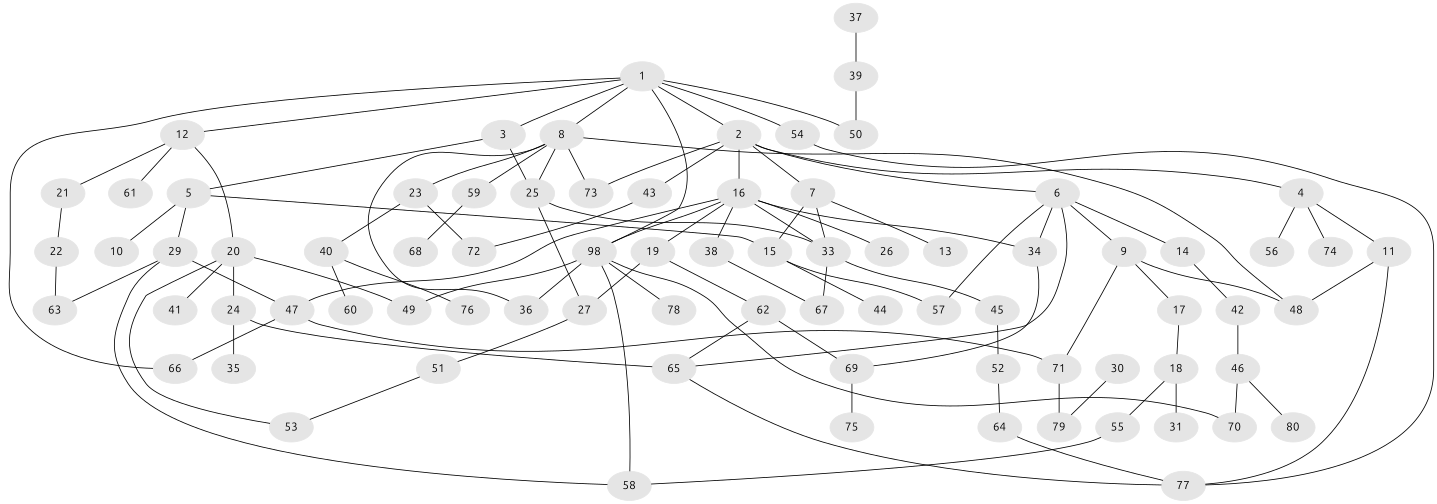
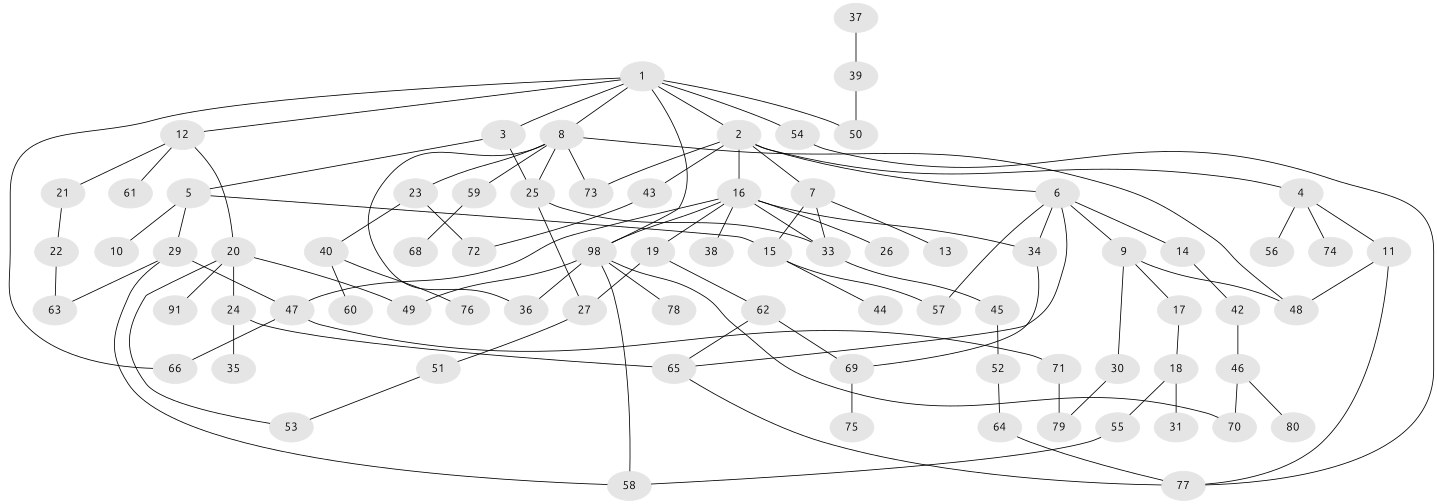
  graph {
    fontname=Ubuntu
    node [color=gray90 fontname=Ubuntu style=filled]
    edge [fontname=Ubuntu]
    1
    2
    3
    8
    12
    n6 [label=98]
    50
    54
    66
    4
    6
    7
    16
    43
    73
    5
    25
    23
    36
    48
    59
    20
    21
    61
    49
    58
    70
    78
    77
    11
    56
    74
    9
    14
    34
    57
    65
    15
    13
    33
    19
    26
    38
    47
    72
    10
    29
    27
    44
    63
    17
    30
    42
    69
    45
-   67
    40
    68
    18
    79
    24
-   41
+   41 [label=91]
    53
    22
    46
    62
    71
    31
    55
    51
    35
    60
    76
    52
    75
    37
    39
    80
    64
    1 -- 2
    1 -- 3
    1 -- 8
    1 -- 12
    1 -- n6
    1 -- 50
    1 -- 54
    1 -- 66
    2 -- 4
    2 -- 6
    2 -- 7
    2 -- 16
    2 -- 43
    2 -- 73
    3 -- 5
    3 -- 25
    8 -- 73
    8 -- 25
    8 -- 23
    8 -- 36
    8 -- 48
    8 -- 59
    12 -- 20
    12 -- 21
    12 -- 61
    n6 -- 36
    n6 -- 49
    n6 -- 58
    n6 -- 70
    n6 -- 78
    54 -- 77
    4 -- 11
    4 -- 56
    4 -- 74
    6 -- 9
    6 -- 14
    6 -- 34
    6 -- 57
    6 -- 65
    7 -- 15
    7 -- 13
    7 -- 33
    16 -- n6
    16 -- 34
    16 -- 33
    16 -- 19
    16 -- 26
    16 -- 38
    16 -- 47
    43 -- 72
    5 -- 15
    5 -- 10
    5 -- 29
    25 -- 33
    25 -- 27
    23 -- 72
    23 -- 40
    59 -- 68
    20 -- 49
    20 -- 24
    20 -- 41
    20 -- 53
    21 -- 22
    11 -- 48
    11 -- 77
    9 -- 48
    9 -- 17
-   9 -- 71
+   9 -- 30
    14 -- 42
    34 -- 69
    65 -- 77
    15 -- 57
    15 -- 44
    33 -- 45
-   33 -- 67
    19 -- 27
    19 -- 62
-   38 -- 67
    47 -- 66
    47 -- 71
    29 -- 58
    29 -- 47
    29 -- 63
    27 -- 51
    17 -- 18
    30 -- 79
    42 -- 46
    69 -- 75
    45 -- 52
    40 -- 60
    40 -- 76
    18 -- 31
    18 -- 55
    24 -- 65
    24 -- 35
    22 -- 63
    46 -- 70
    46 -- 80
    62 -- 65
    62 -- 69
    71 -- 79
    55 -- 58
    51 -- 53
    52 -- 64
    37 -- 39
    39 -- 50
    64 -- 77
  }
